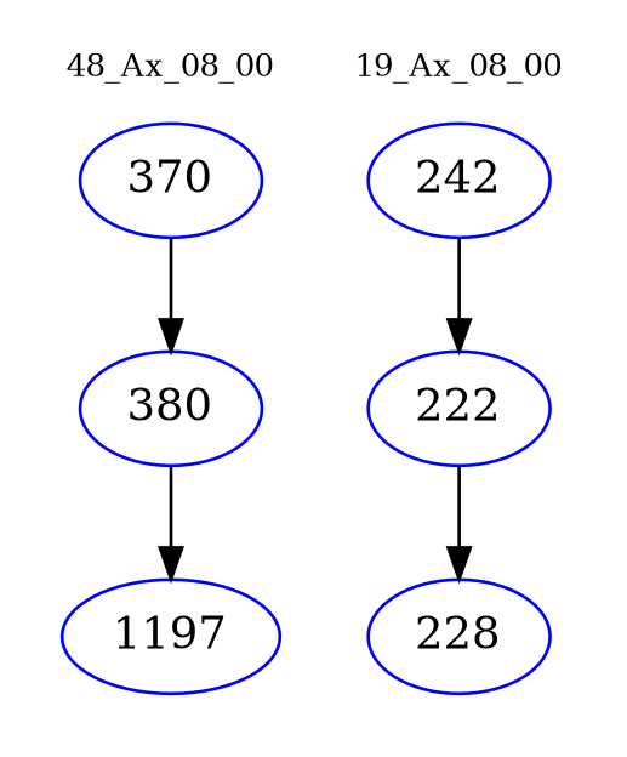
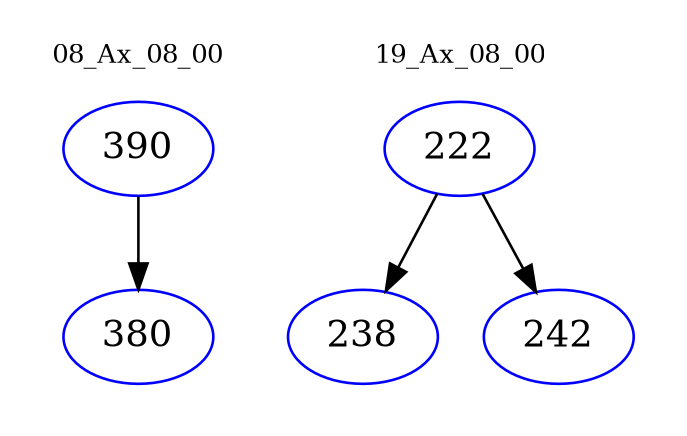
  digraph {
    node [color=blue]
    edge [color=black]
    n1 [label=380]
-   n2 [label=1197]
-   n3 [label=370]
+   n3 [label=390]
    n4 [label=222]
-   n5 [label=228]
+   n5 [label=238]
    n6 [label=242]
    subgraph cluster_1 {
      color=white
      fontsize=10
-     label="48_Ax_08_00"
+     label="08_Ax_08_00"
      n1
-     n2
      n3
    }
    subgraph cluster_2 {
      color=white
      fontsize=10
      label="19_Ax_08_00"
      n4
      n5
      n6
    }
-   n1 -> n2
    n3 -> n1
    n4 -> n5
-   n6 -> n4
+   n4 -> n6
  }
